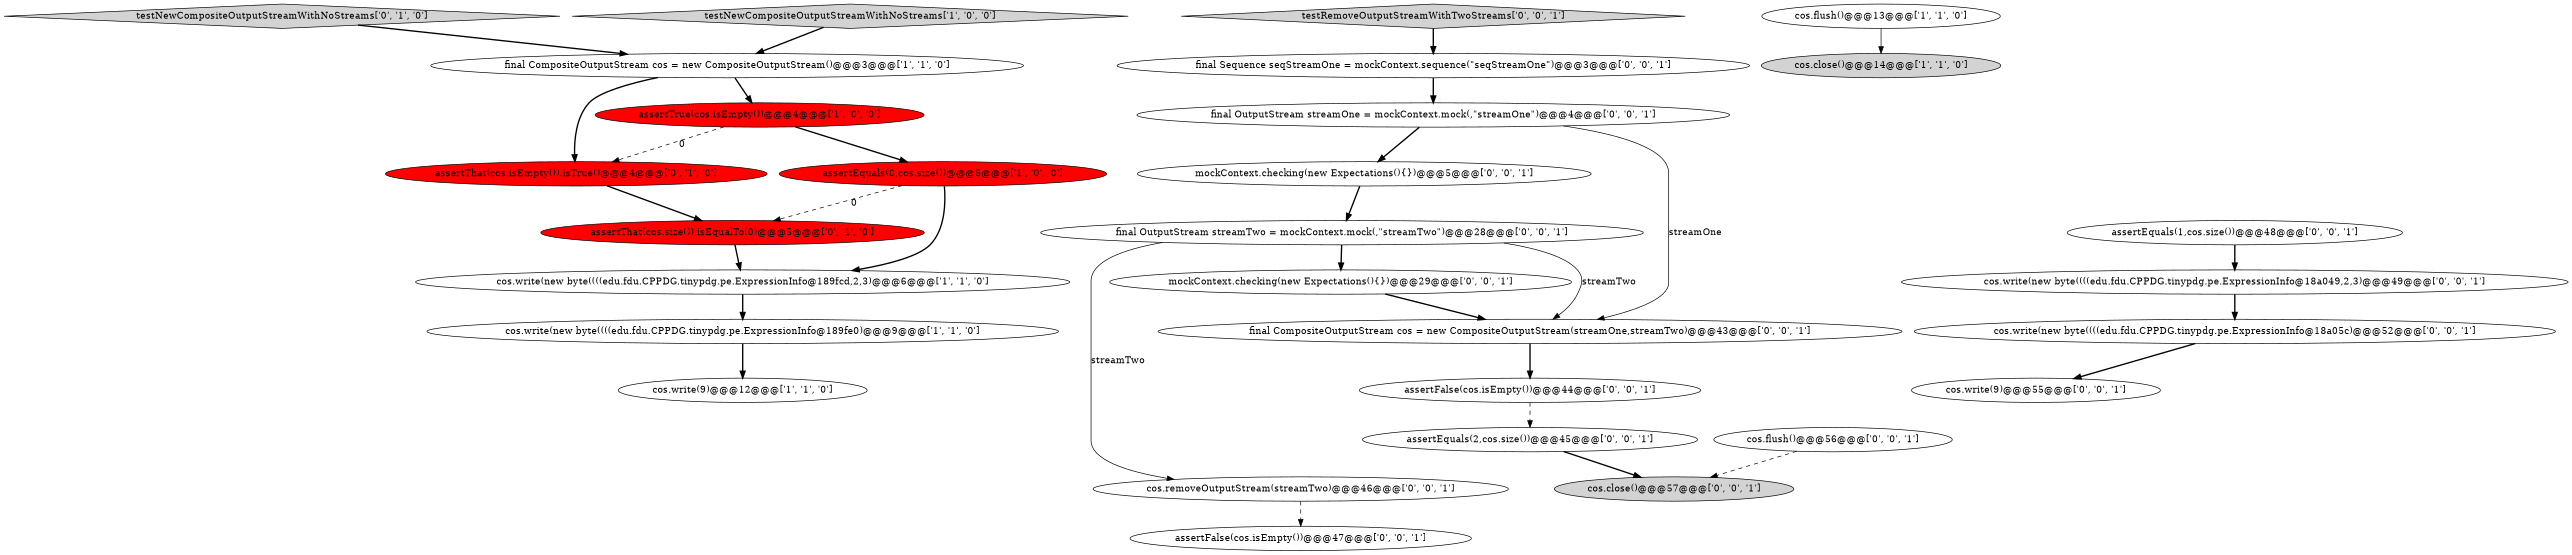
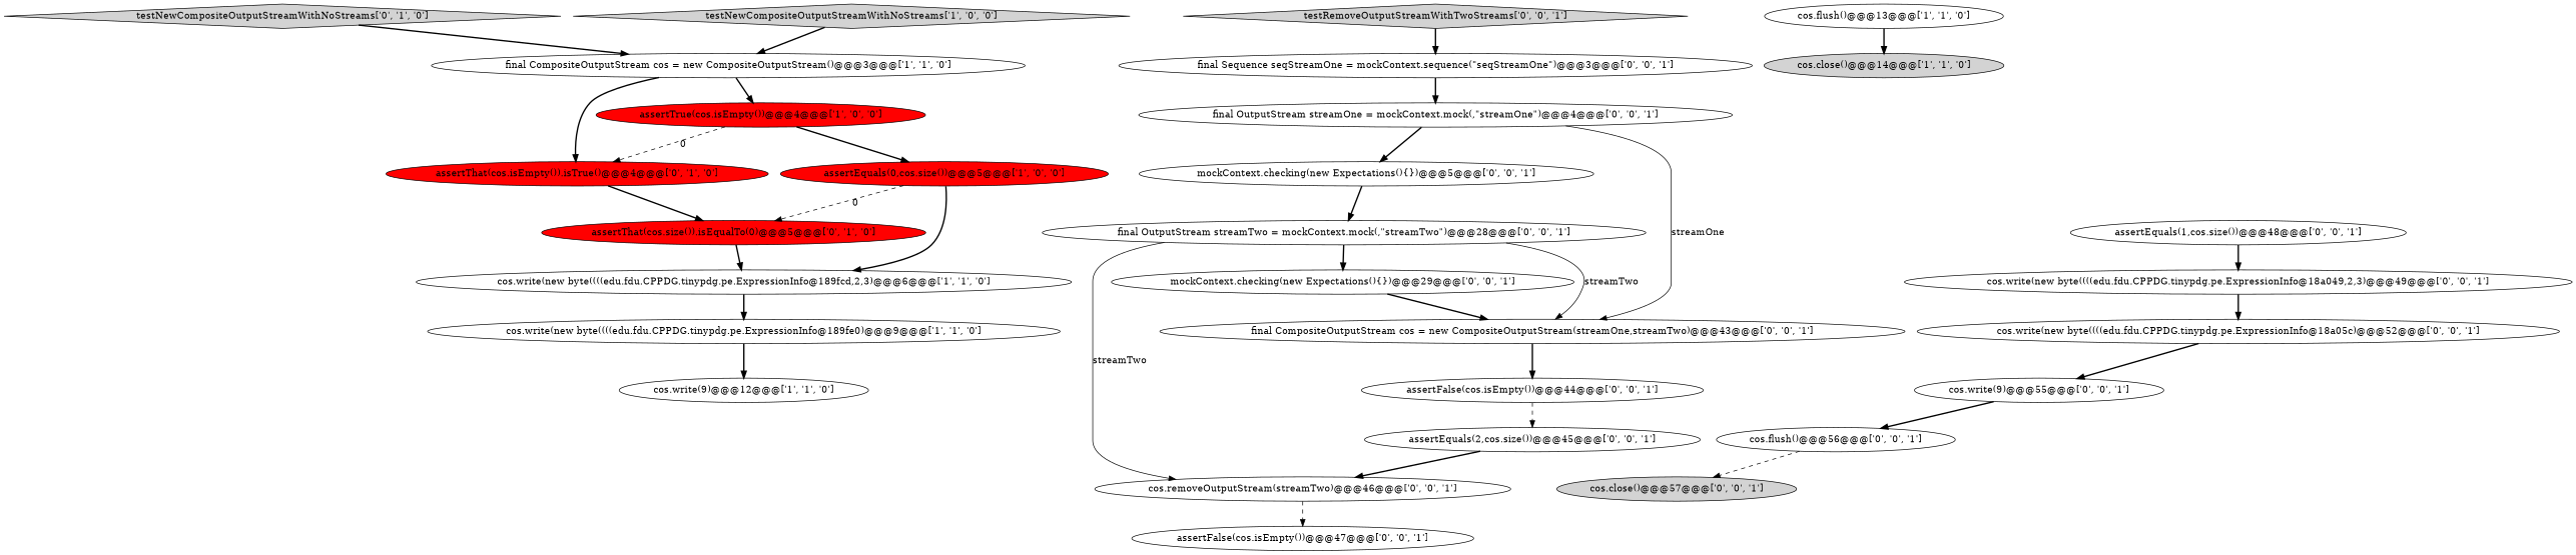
  digraph {
    node [fillcolor=white shape=ellipse style=filled]
    edge [style=bold]
    n1 [label="cos.write(new byte((((edu.fdu.CPPDG.tinypdg.pe.ExpressionInfo@189fcd,2,3)@@@6@@@['1', '1', '0']"]
    n2 [label="cos.write(new byte((((edu.fdu.CPPDG.tinypdg.pe.ExpressionInfo@189fe0)@@@9@@@['1', '1', '0']"]
    n3 [label="cos.write(9)@@@12@@@['1', '1', '0']"]
    n4 [label="cos.write(new byte((((edu.fdu.CPPDG.tinypdg.pe.ExpressionInfo@18a049,2,3)@@@49@@@['0', '0', '1']"]
    n5 [label="cos.write(new byte((((edu.fdu.CPPDG.tinypdg.pe.ExpressionInfo@18a05c)@@@52@@@['0', '0', '1']"]
    n6 [label="cos.write(9)@@@55@@@['0', '0', '1']"]
    n7 [label="cos.removeOutputStream(streamTwo)@@@46@@@['0', '0', '1']"]
    n8 [label="assertFalse(cos.isEmpty())@@@47@@@['0', '0', '1']"]
    n9 [fillcolor=red label="assertThat(cos.isEmpty()).isTrue()@@@4@@@['0', '1', '0']"]
    n10 [fillcolor=red label="assertThat(cos.size()).isEqualTo(0)@@@5@@@['0', '1', '0']"]
    n11 [label="assertEquals(1,cos.size())@@@48@@@['0', '0', '1']"]
    n12 [label="mockContext.checking(new Expectations(){})@@@5@@@['0', '0', '1']"]
    n13 [label="final OutputStream streamTwo = mockContext.mock(,\"streamTwo\")@@@28@@@['0', '0', '1']"]
    n14 [label="mockContext.checking(new Expectations(){})@@@29@@@['0', '0', '1']"]
    n15 [label="final CompositeOutputStream cos = new CompositeOutputStream(streamOne,streamTwo)@@@43@@@['0', '0', '1']"]
    n16 [label="final CompositeOutputStream cos = new CompositeOutputStream()@@@3@@@['1', '1', '0']"]
    n17 [fillcolor=red label="assertTrue(cos.isEmpty())@@@4@@@['1', '0', '0']"]
    n18 [fillcolor=red label="assertEquals(0,cos.size())@@@5@@@['1', '0', '0']"]
    n19 [fillcolor=lightgray label="cos.close()@@@57@@@['0', '0', '1']"]
    n20 [label="assertFalse(cos.isEmpty())@@@44@@@['0', '0', '1']"]
    n21 [fillcolor=lightgray label="testRemoveOutputStreamWithTwoStreams['0', '0', '1']" shape=diamond]
    n22 [label="final Sequence seqStreamOne = mockContext.sequence(\"seqStreamOne\")@@@3@@@['0', '0', '1']"]
    n23 [label="final OutputStream streamOne = mockContext.mock(,\"streamOne\")@@@4@@@['0', '0', '1']"]
    n24 [label="cos.flush()@@@13@@@['1', '1', '0']"]
    n25 [fillcolor=lightgray label="cos.close()@@@14@@@['1', '1', '0']"]
    n26 [label="cos.flush()@@@56@@@['0', '0', '1']"]
    n27 [label="assertEquals(2,cos.size())@@@45@@@['0', '0', '1']"]
    n28 [fillcolor=lightgray label="testNewCompositeOutputStreamWithNoStreams['0', '1', '0']" shape=diamond]
    n29 [fillcolor=lightgray label="testNewCompositeOutputStreamWithNoStreams['1', '0', '0']" shape=diamond]
    n1 -> n2
    n2 -> n3
    n4 -> n5
    n5 -> n6
+   n6 -> n26
    n7 -> n8 [style=dashed]
    n9 -> n10
    n10 -> n1
    n11 -> n4
    n12 -> n13
    n13 -> n7 [label=streamTwo style=solid]
    n13 -> n14
    n13 -> n15 [label=streamTwo style=solid]
    n14 -> n15
    n15 -> n20
    n16 -> n9
    n16 -> n17
    n17 -> n9 [label=0 style=dashed]
    n17 -> n18
    n18 -> n1
    n18 -> n10 [label=0 style=dashed]
    n20 -> n27 [style=dashed]
    n21 -> n22
    n22 -> n23
    n23 -> n12
    n23 -> n15 [label=streamOne style=solid]
-   n24 -> n25 [style=solid]
+   n24 -> n25
    n26 -> n19 [style=dashed]
-   n27 -> n19
+   n27 -> n7
    n28 -> n16
    n29 -> n16
  }
